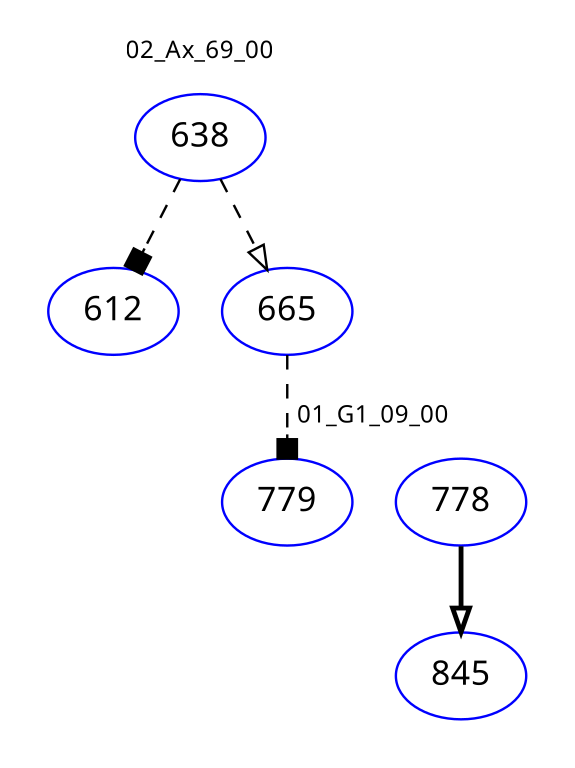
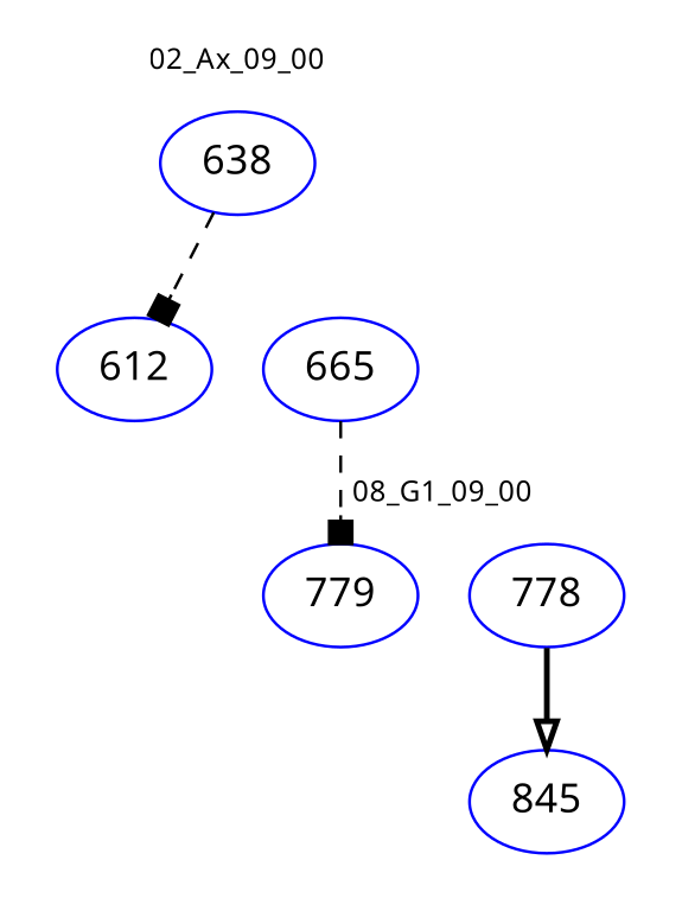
  digraph {
    fontname="Noto Sans"
    node [color=blue fontname="Noto Sans"]
    edge [arrowhead=box color=black fontname="Noto Sans" style=dashed]
    n1 [label=638]
    n2 [label=612]
    n3 [label=665]
    n4 [label=778]
    n5 [label=779]
    n6 [label=845]
    subgraph cluster_1 {
      color=white
      fontsize=10
-     label="02_Ax_69_00"
+     label="02_Ax_09_00"
      n1
      n2
      n3
    }
    subgraph cluster_2 {
      color=white
      fontsize=10
-     label="01_G1_09_00"
+     label="08_G1_09_00"
      n4
      n5
      n6
    }
    n1 -> n2
-   n1 -> n3 [arrowhead=onormal]
    n3 -> n5
    n4 -> n6 [arrowhead=onormal style=bold]
  }
